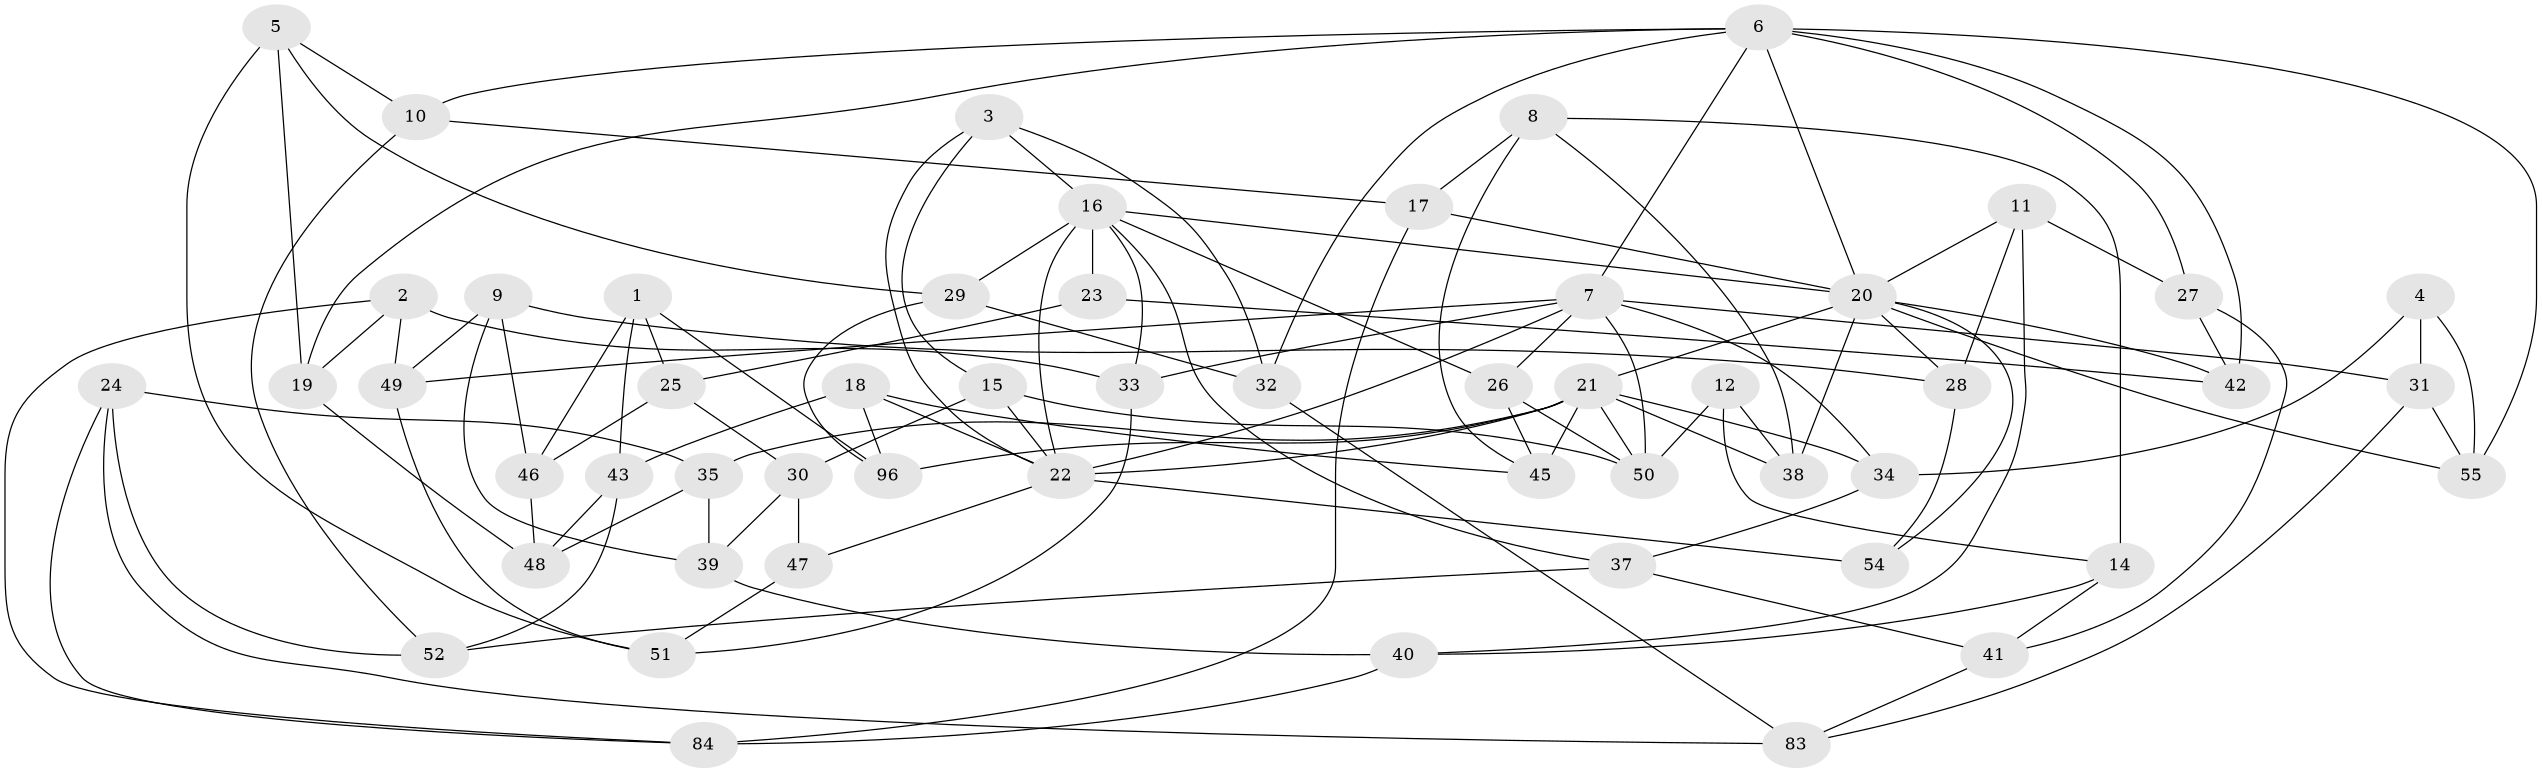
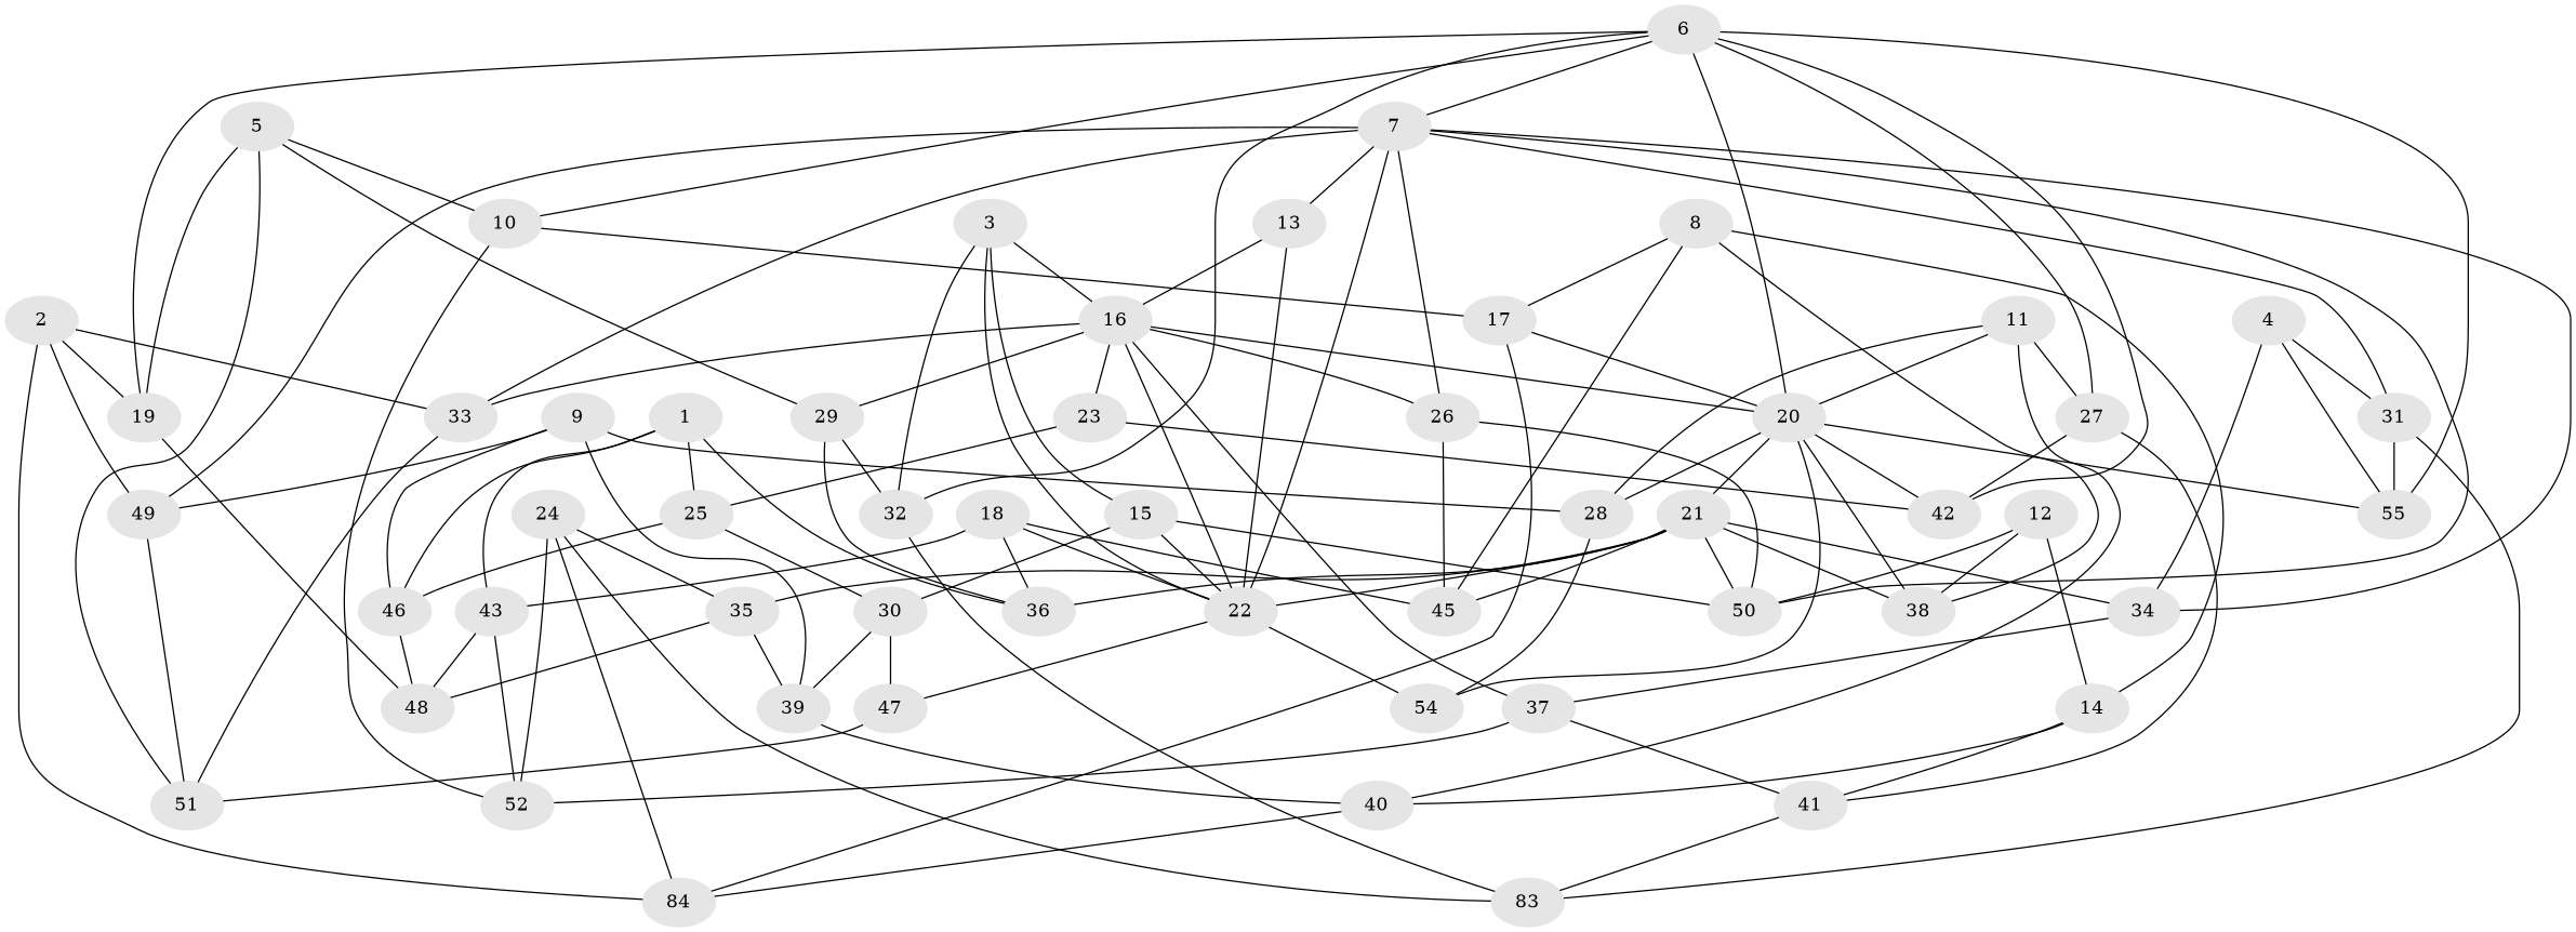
  graph {
    node [color=gray90 style=filled]
    edge [weight=1.0]
    1
    25
-   36 [label=96]
+   36
    43
    46
    30
    52
    48
    2
    19
    33
    n12 [label=84]
    49
    51
    3
    15
    16
    22
    32
    50
    29
    20
    26
    23
    37
    54
    47
    n28 [label=83]
    4
    31
    34
    55
    5
    10
    17
    6
    7
    27
    42
+   13
    38
    28
    21
    41
    45
    8
    14
    40
    9
    39
    11
    12
    18
    35
    24
    1 -- 25
    1 -- 36
    1 -- 43
    1 -- 46
    25 -- 46
    25 -- 30
    43 -- 52
    43 -- 48
    46 -- 48
    30 -- 47
    30 -- 39
    2 -- 19
    2 -- 33
    2 -- n12
    2 -- 49
    19 -- 48
    33 -- 51
    49 -- 51
    3 -- 15
    3 -- 16
    3 -- 22
    3 -- 32
    15 -- 30
    15 -- 22
    15 -- 50
    16 -- 33
    16 -- 22
    16 -- 29
    16 -- 20
    16 -- 26
    16 -- 23 [weight=2.0]
    16 -- 37
    22 -- 54 [weight=2.0]
    22 -- 47
    32 -- n28
    29 -- 36
    29 -- 32
    20 -- 54
    20 -- 55
    20 -- 42
    20 -- 38
    20 -- 28
    20 -- 21 [weight=3.0]
    26 -- 50
    26 -- 45
    23 -- 25
    23 -- 42
    37 -- 52
    37 -- 41
    47 -- 51
    4 -- 31
    4 -- 34
    4 -- 55
    31 -- n28
    31 -- 55
    34 -- 37
    5 -- 19
    5 -- 51
    5 -- 29
    5 -- 10
    10 -- 52
    10 -- 17
    17 -- n12
    17 -- 20
    6 -- 19
    6 -- 32
    6 -- 20
    6 -- 55
    6 -- 10
    6 -- 7
    6 -- 27
    6 -- 42
    7 -- 33
    7 -- 49
    7 -- 22
    7 -- 50
    7 -- 26
    7 -- 31
    7 -- 34
+   7 -- 13 [weight=2.0]
    27 -- 42
    27 -- 41
+   13 -- 16
+   13 -- 22
    28 -- 54
    21 -- 36
    21 -- 22
    21 -- 50
    21 -- 34
    21 -- 38
    21 -- 45
    21 -- 35
    41 -- n28
    8 -- 17
    8 -- 38
    8 -- 45
    8 -- 14
    14 -- 41
    14 -- 40
    40 -- n12
    9 -- 46
    9 -- 49
    9 -- 28
    9 -- 39
    39 -- 40
    11 -- 20
    11 -- 27
    11 -- 28
    11 -- 40
    12 -- 50 [weight=2.0]
    12 -- 38
    12 -- 14
    18 -- 36
    18 -- 43
    18 -- 22
    18 -- 45
    35 -- 48
    35 -- 39
    24 -- 52
    24 -- n12
    24 -- n28
    24 -- 35
  }
